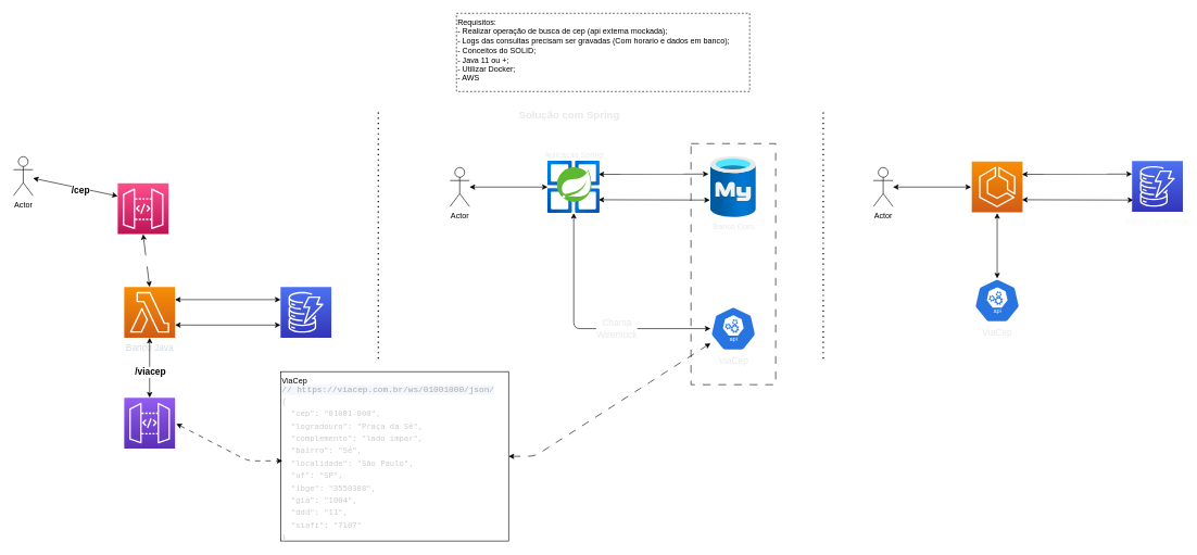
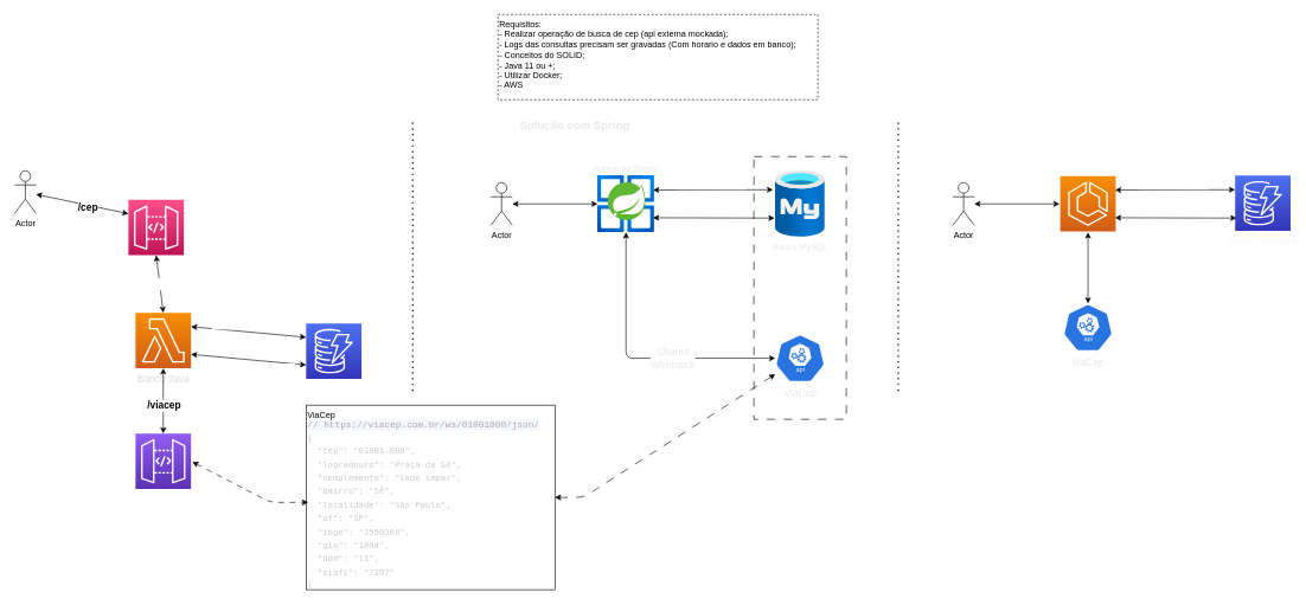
  <mxCell id="0" />
  <mxCell id="1" parent="0" />
  <mxCell id="2" value="Requisitos:&lt;br&gt;- Realizar operação de busca de cep (api externa mockada);&lt;br&gt;- Logs das consultas precisam ser gravadas (Com horario e dados em banco);&lt;br&gt;- Conceitos do SOLID;&lt;br&gt;- Java 11 ou +;&lt;br&gt;- Utilizar Docker;&lt;br&gt;- AWS" style="rounded=0;whiteSpace=wrap;html=1;align=left;verticalAlign=top;dashed=1;" parent="1" vertex="1"><mxGeometry x="700" y="20" width="450" height="120" as="geometry" /></mxCell>
  <mxCell id="3" value="Chama lambda" style="edgeStyle=none;html=1;exitX=0.5;exitY=1;exitDx=0;exitDy=0;exitPerimeter=0;entryX=0.5;entryY=0;entryDx=0;entryDy=0;entryPerimeter=0;fontSize=14;fontColor=#FFFFFF;startArrow=classic;startFill=1;" parent="1" source="4" target="9" edge="1"><mxGeometry relative="1" as="geometry" /></mxCell>
  <mxCell id="4" value="Api Gateway" style="sketch=0;points=[[0,0,0],[0.25,0,0],[0.5,0,0],[0.75,0,0],[1,0,0],[0,1,0],[0.25,1,0],[0.5,1,0],[0.75,1,0],[1,1,0],[0,0.25,0],[0,0.5,0],[0,0.75,0],[1,0.25,0],[1,0.5,0],[1,0.75,0]];outlineConnect=0;fontColor=#FFFFFF;gradientColor=#FF4F8B;gradientDirection=north;fillColor=#BC1356;strokeColor=#ffffff;dashed=0;verticalLabelPosition=top;verticalAlign=bottom;align=center;html=1;fontSize=14;fontStyle=0;aspect=fixed;shape=mxgraph.aws4.resourceIcon;resIcon=mxgraph.aws4.api_gateway;labelPosition=center;" parent="1" vertex="1"><mxGeometry x="180" y="281" width="78" height="78" as="geometry" /></mxCell>
  <mxCell id="5" style="edgeStyle=none;html=1;fontSize=14;fontColor=#FFFFFF;startArrow=classic;startFill=1;entryX=0;entryY=0.25;entryDx=0;entryDy=0;entryPerimeter=0;exitX=1;exitY=0.25;exitDx=0;exitDy=0;exitPerimeter=0;" parent="1" source="9" target="10" edge="1"><mxGeometry relative="1" as="geometry" /></mxCell>
  <mxCell id="6" value="Verifica se CEP&lt;br&gt;&amp;nbsp;ja existe" style="edgeLabel;html=1;align=center;verticalAlign=middle;resizable=0;points=[];fontSize=14;fontColor=#FFFFFF;" parent="5" vertex="1" connectable="0"><mxGeometry x="-0.161" y="2" relative="1" as="geometry"><mxPoint x="10" y="-17" as="offset" /></mxGeometry></mxCell>
  <mxCell id="7" style="edgeStyle=none;html=1;entryX=0;entryY=0.75;entryDx=0;entryDy=0;entryPerimeter=0;fontSize=14;fontColor=#FFFFFF;startArrow=classic;startFill=1;exitX=1;exitY=0.75;exitDx=0;exitDy=0;exitPerimeter=0;" parent="1" source="9" target="10" edge="1"><mxGeometry relative="1" as="geometry" /></mxCell>
  <mxCell id="8" value="Se não existir, &lt;br&gt;armazena&amp;nbsp;novo CEP&lt;br&gt;&amp;nbsp;obtido na API" style="edgeLabel;html=1;align=center;verticalAlign=middle;resizable=0;points=[];fontSize=14;fontColor=#FFFFFF;" parent="7" vertex="1" connectable="0"><mxGeometry x="-0.185" y="1" relative="1" as="geometry"><mxPoint x="16" y="33" as="offset" /></mxGeometry></mxCell>
  <mxCell id="9" value="Banco Java" style="sketch=0;points=[[0,0,0],[0.25,0,0],[0.5,0,0],[0.75,0,0],[1,0,0],[0,1,0],[0.25,1,0],[0.5,1,0],[0.75,1,0],[1,1,0],[0,0.25,0],[0,0.5,0],[0,0.75,0],[1,0.25,0],[1,0.5,0],[1,0.75,0]];outlineConnect=0;fontColor=#d5dbe2;gradientColor=#F78E04;gradientDirection=north;fillColor=#D05C17;strokeColor=#ffffff;dashed=0;verticalLabelPosition=bottom;verticalAlign=top;align=center;html=1;fontSize=14;fontStyle=0;aspect=fixed;shape=mxgraph.aws4.resourceIcon;resIcon=mxgraph.aws4.lambda;" parent="1" vertex="1"><mxGeometry x="190" y="440" width="78" height="78" as="geometry" /></mxCell>
- <mxCell id="10" value="Dynamo" style="sketch=0;points=[[0,0,0],[0.25,0,0],[0.5,0,0],[0.75,0,0],[1,0,0],[0,1,0],[0.25,1,0],[0.5,1,0],[0.75,1,0],[1,1,0],[0,0.25,0],[0,0.5,0],[0,0.75,0],[1,0.25,0],[1,0.5,0],[1,0.75,0]];outlineConnect=0;fontColor=#FFFFFF;gradientColor=#4D72F3;gradientDirection=north;fillColor=#3334B9;strokeColor=#ffffff;dashed=0;verticalLabelPosition=bottom;verticalAlign=top;align=center;html=1;fontSize=14;fontStyle=0;aspect=fixed;shape=mxgraph.aws4.resourceIcon;resIcon=mxgraph.aws4.dynamodb;" parent="1" vertex="1"><mxGeometry x="430" y="440" width="78" height="78" as="geometry" /></mxCell>
+ <mxCell id="10" value="Dynamo" style="sketch=0;points=[[0,0,0],[0.25,0,0],[0.5,0,0],[0.75,0,0],[1,0,0],[0,1,0],[0.25,1,0],[0.5,1,0],[0.75,1,0],[1,1,0],[0,0.25,0],[0,0.5,0],[0,0.75,0],[1,0.25,0],[1,0.5,0],[1,0.75,0]];outlineConnect=0;fontColor=#FFFFFF;gradientColor=#4D72F3;gradientDirection=north;fillColor=#3334B9;strokeColor=#ffffff;dashed=0;verticalLabelPosition=bottom;verticalAlign=top;align=center;html=1;fontSize=14;fontStyle=0;aspect=fixed;shape=mxgraph.aws4.resourceIcon;resIcon=mxgraph.aws4.dynamodb;" parent="1" vertex="1"><mxGeometry x="430" y="455" width="78" height="78" as="geometry" /></mxCell>
  <mxCell id="11" style="edgeStyle=none;html=1;entryX=0;entryY=0.25;entryDx=0;entryDy=0;entryPerimeter=0;startArrow=classic;startFill=1;" parent="1" source="13" target="4" edge="1"><mxGeometry relative="1" as="geometry" /></mxCell>
  <mxCell id="12" value="/cep" style="edgeLabel;html=1;align=center;verticalAlign=middle;resizable=0;points=[];fontSize=14;fontStyle=1" parent="11" vertex="1" connectable="0"><mxGeometry x="0.357" y="-1" relative="1" as="geometry"><mxPoint x="-15" y="-1" as="offset" /></mxGeometry></mxCell>
  <mxCell id="13" value="Actor" style="shape=umlActor;verticalLabelPosition=bottom;verticalAlign=top;html=1;outlineConnect=0;" parent="1" vertex="1"><mxGeometry x="20" y="240" width="30" height="60" as="geometry" /></mxCell>
  <mxCell id="14" value="ViaCep&lt;br&gt;&lt;span style=&quot;color: lab(69.608 -0.0 0); font-family: ui-monospace, SFMono-Regular, Menlo, Monaco, Consolas, &amp;quot;Liberation Mono&amp;quot;, &amp;quot;Courier New&amp;quot;, monospace; font-size: 12.96px; background-color: rgba(29, 78, 216, 0.05);&quot;&gt;// https://viacep.com.br/ws/01001000/json/&lt;/span&gt;&lt;br&gt;&lt;div style=&quot;color: rgb(204, 204, 204); font-family: &amp;quot;Droid Sans Mono&amp;quot;, &amp;quot;monospace&amp;quot;, monospace; line-height: 19px;&quot;&gt;&lt;div style=&quot;&quot;&gt;{&lt;/div&gt;&lt;div style=&quot;&quot;&gt;&amp;nbsp; &quot;cep&quot;: &quot;01001-000&quot;,&lt;/div&gt;&lt;div style=&quot;&quot;&gt;&amp;nbsp; &quot;logradouro&quot;: &quot;Praça da Sé&quot;,&lt;/div&gt;&lt;div style=&quot;&quot;&gt;&amp;nbsp; &quot;complemento&quot;: &quot;lado ímpar&quot;,&lt;/div&gt;&lt;div style=&quot;&quot;&gt;&amp;nbsp; &quot;bairro&quot;: &quot;Sé&quot;,&lt;/div&gt;&lt;div style=&quot;&quot;&gt;&amp;nbsp; &quot;localidade&quot;: &quot;São Paulo&quot;,&lt;/div&gt;&lt;div style=&quot;&quot;&gt;&amp;nbsp; &quot;uf&quot;: &quot;SP&quot;,&lt;/div&gt;&lt;div style=&quot;&quot;&gt;&amp;nbsp; &quot;ibge&quot;: &quot;3550308&quot;,&lt;/div&gt;&lt;div style=&quot;&quot;&gt;&amp;nbsp; &quot;gia&quot;: &quot;1004&quot;,&lt;/div&gt;&lt;div style=&quot;&quot;&gt;&amp;nbsp; &quot;ddd&quot;: &quot;11&quot;,&lt;/div&gt;&lt;div style=&quot;&quot;&gt;&amp;nbsp; &quot;siafi&quot;: &quot;7107&quot;&lt;/div&gt;&lt;div style=&quot;&quot;&gt;}&lt;/div&gt;&lt;/div&gt;" style="rounded=0;whiteSpace=wrap;html=1;align=left;verticalAlign=top;" parent="1" vertex="1"><mxGeometry x="430" y="570" width="350" height="260" as="geometry" /></mxCell>
  <mxCell id="15" style="edgeStyle=none;html=1;fontSize=14;fontColor=#e6e8ea;startArrow=classic;startFill=1;exitX=1;exitY=0.25;exitDx=0;exitDy=0;exitPerimeter=0;entryX=-0.043;entryY=0.286;entryDx=0;entryDy=0;entryPerimeter=0;" parent="1" target="24" edge="1"><mxGeometry relative="1" as="geometry"><mxPoint x="918" y="267.16" as="sourcePoint" /></mxGeometry></mxCell>
  <mxCell id="16" value="&lt;span style=&quot;color: rgb(255, 255, 255);&quot;&gt;Verifica se CEP&lt;/span&gt;&lt;br style=&quot;color: rgb(255, 255, 255);&quot;&gt;&lt;span style=&quot;color: rgb(255, 255, 255);&quot;&gt;&amp;nbsp;ja existe&lt;/span&gt;" style="edgeLabel;html=1;align=center;verticalAlign=middle;resizable=0;points=[];fontSize=14;fontColor=#e6e8ea;" parent="15" vertex="1" connectable="0"><mxGeometry x="0.311" y="3" relative="1" as="geometry"><mxPoint x="-29" y="-14" as="offset" /></mxGeometry></mxCell>
  <mxCell id="17" style="edgeStyle=none;html=1;entryX=-0.014;entryY=0.714;entryDx=0;entryDy=0;entryPerimeter=0;fontSize=14;fontColor=#e6e8ea;startArrow=classic;startFill=1;exitX=1;exitY=0.75;exitDx=0;exitDy=0;exitPerimeter=0;" parent="1" target="24" edge="1"><mxGeometry relative="1" as="geometry"><mxPoint x="918" y="306.16" as="sourcePoint" /></mxGeometry></mxCell>
  <mxCell id="18" value="&lt;span style=&quot;color: rgb(255, 255, 255);&quot;&gt;Se não existir,&lt;/span&gt;&lt;br style=&quot;color: rgb(255, 255, 255);&quot;&gt;&lt;span style=&quot;color: rgb(255, 255, 255);&quot;&gt;armazena&amp;nbsp;novo CEP&lt;/span&gt;&lt;br style=&quot;color: rgb(255, 255, 255);&quot;&gt;&lt;span style=&quot;color: rgb(255, 255, 255);&quot;&gt;&amp;nbsp;obtido na API&lt;/span&gt;" style="edgeLabel;html=1;align=center;verticalAlign=middle;resizable=0;points=[];fontSize=14;fontColor=#e6e8ea;" parent="17" vertex="1" connectable="0"><mxGeometry x="0.251" y="-4" relative="1" as="geometry"><mxPoint x="-25" y="23" as="offset" /></mxGeometry></mxCell>
  <mxCell id="19" style="edgeStyle=none;html=1;fontSize=14;fontColor=#e6e8ea;startArrow=classic;startFill=1;" parent="1" source="20" edge="1"><mxGeometry relative="1" as="geometry"><mxPoint x="840" y="286.66" as="targetPoint" /></mxGeometry></mxCell>
  <mxCell id="20" value="Actor" style="shape=umlActor;verticalLabelPosition=bottom;verticalAlign=top;html=1;outlineConnect=0;" parent="1" vertex="1"><mxGeometry x="690" y="256.66" width="30" height="60" as="geometry" /></mxCell>
  <mxCell id="21" value="" style="edgeStyle=none;html=1;fontSize=14;fontColor=#e6e8ea;startArrow=classic;startFill=1;" parent="1" source="32" target="9" edge="1"><mxGeometry relative="1" as="geometry"><mxPoint x="130" y="480" as="sourcePoint" /><Array as="points"><mxPoint x="229" y="570" /></Array></mxGeometry></mxCell>
  <mxCell id="22" value="/viacep" style="edgeLabel;html=1;align=center;verticalAlign=middle;resizable=0;points=[];fontSize=14;fontStyle=1" vertex="1" connectable="0" parent="21"><mxGeometry x="0.196" relative="1" as="geometry"><mxPoint y="15" as="offset" /></mxGeometry></mxCell>
  <mxCell id="23" style="edgeStyle=none;html=1;entryX=0.008;entryY=0.527;entryDx=0;entryDy=0;entryPerimeter=0;fontSize=14;fontColor=#e6e8ea;startArrow=classic;startFill=1;dashed=1;dashPattern=8 8;" parent="1" target="14" edge="1"><mxGeometry relative="1" as="geometry"><Array as="points"><mxPoint x="380" y="707" /></Array><mxPoint x="270" y="650" as="sourcePoint" /></mxGeometry></mxCell>
- <mxCell id="24" value="Banco Com" style="aspect=fixed;html=1;points=[];align=center;image;fontSize=12;image=img/lib/azure2/databases/Azure_Database_MySQL_Server.svg;labelBackgroundColor=none;fontColor=#e6e8ea;" parent="1" vertex="1"><mxGeometry x="1090" y="240" width="70" height="93.33" as="geometry" /></mxCell>
+ <mxCell id="24" value="Banco MySQL" style="aspect=fixed;html=1;points=[];align=center;image;fontSize=12;image=img/lib/azure2/databases/Azure_Database_MySQL_Server.svg;labelBackgroundColor=none;fontColor=#e6e8ea;" parent="1" vertex="1"><mxGeometry x="1090" y="240" width="70" height="93.33" as="geometry" /></mxCell>
  <mxCell id="25" style="edgeStyle=none;html=1;fontSize=14;fontColor=#e6e8ea;startArrow=classic;startFill=1;" parent="1" source="27" target="29" edge="1"><mxGeometry relative="1" as="geometry"><Array as="points"><mxPoint x="880" y="504" /></Array></mxGeometry></mxCell>
  <mxCell id="26" value="Chama&lt;br&gt;Wiremock" style="edgeLabel;html=1;align=center;verticalAlign=middle;resizable=0;points=[];fontSize=14;fontColor=#e6e8ea;" parent="25" vertex="1" connectable="0"><mxGeometry x="0.254" y="1" relative="1" as="geometry"><mxPoint as="offset" /></mxGeometry></mxCell>
  <mxCell id="27" value="Aplicacao Spring" style="aspect=fixed;html=1;points=[];align=center;image;fontSize=12;image=img/lib/azure2/compute/Azure_Spring_Cloud.svg;labelBackgroundColor=none;fontColor=#e6e8ea;labelPosition=center;verticalLabelPosition=top;verticalAlign=bottom;" parent="1" vertex="1"><mxGeometry x="840" y="246.66" width="80" height="80" as="geometry" /></mxCell>
  <mxCell id="28" style="edgeStyle=none;html=1;entryX=1;entryY=0.5;entryDx=0;entryDy=0;fontSize=14;fontColor=#e6e8ea;startArrow=classic;startFill=1;dashed=1;dashPattern=12 12;" parent="1" source="29" target="14" edge="1"><mxGeometry relative="1" as="geometry"><Array as="points"><mxPoint x="820" y="700" /></Array></mxGeometry></mxCell>
  <mxCell id="29" value="ViaCep" style="sketch=0;html=1;dashed=0;whitespace=wrap;fillColor=#2875E2;strokeColor=#ffffff;points=[[0.005,0.63,0],[0.1,0.2,0],[0.9,0.2,0],[0.5,0,0],[0.995,0.63,0],[0.72,0.99,0],[0.5,1,0],[0.28,0.99,0]];verticalLabelPosition=bottom;align=center;verticalAlign=top;shape=mxgraph.kubernetes.icon;prIcon=api;labelBackgroundColor=none;fontSize=14;fontColor=#e6e8ea;" parent="1" vertex="1"><mxGeometry x="1090" y="470" width="70" height="68" as="geometry" /></mxCell>
  <mxCell id="30" value="" style="endArrow=none;dashed=1;html=1;dashPattern=1 3;strokeWidth=2;fontSize=14;fontColor=#e6e8ea;" parent="1" edge="1"><mxGeometry width="50" height="50" relative="1" as="geometry"><mxPoint x="580" y="550" as="sourcePoint" /><mxPoint x="580" y="170" as="targetPoint" /></mxGeometry></mxCell>
- <mxCell id="31" value="Solução com Spring" style="text;strokeColor=none;fillColor=none;align=left;verticalAlign=middle;spacingLeft=4;spacingRight=4;overflow=hidden;points=[[0,0.5],[1,0.5]];portConstraint=eastwest;rotatable=0;whiteSpace=wrap;html=1;labelBackgroundColor=none;fontSize=16;fontColor=#e6e8ea;fontStyle=1" parent="1" vertex="1"><mxGeometry x="790" y="160" width="165" height="30" as="geometry" /></mxCell>
+ <mxCell id="31" value="Solução com Spring" style="text;strokeColor=none;fillColor=none;align=left;verticalAlign=middle;spacingLeft=4;spacingRight=4;overflow=hidden;points=[[0,0.5],[1,0.5]];portConstraint=eastwest;rotatable=0;whiteSpace=wrap;html=1;labelBackgroundColor=none;fontSize=16;fontColor=#e6e8ea;fontStyle=1" parent="1" vertex="1"><mxGeometry x="725" y="160" width="165" height="30" as="geometry" /></mxCell>
  <mxCell id="32" value="Mock ViaCeo" style="sketch=0;points=[[0,0,0],[0.25,0,0],[0.5,0,0],[0.75,0,0],[1,0,0],[0,1,0],[0.25,1,0],[0.5,1,0],[0.75,1,0],[1,1,0],[0,0.25,0],[0,0.5,0],[0,0.75,0],[1,0.25,0],[1,0.5,0],[1,0.75,0]];outlineConnect=0;fontColor=#FFFFFF;gradientColor=#945DF2;gradientDirection=north;fillColor=#5A30B5;strokeColor=#ffffff;dashed=0;verticalLabelPosition=bottom;verticalAlign=top;align=center;html=1;fontSize=14;fontStyle=0;aspect=fixed;shape=mxgraph.aws4.resourceIcon;resIcon=mxgraph.aws4.api_gateway;" vertex="1" parent="1"><mxGeometry x="190" y="610" width="78" height="78" as="geometry" /></mxCell>
  <mxCell id="33" style="edgeStyle=none;html=1;fontSize=14;fontColor=#e6e8ea;startArrow=classic;startFill=1;exitX=1;exitY=0.25;exitDx=0;exitDy=0;exitPerimeter=0;entryX=-0.043;entryY=0.286;entryDx=0;entryDy=0;entryPerimeter=0;" edge="1" parent="1"><mxGeometry relative="1" as="geometry"><mxPoint x="1568" y="267.16" as="sourcePoint" /><mxPoint x="1736.99" y="266.692" as="targetPoint" /></mxGeometry></mxCell>
  <mxCell id="34" value="&lt;span style=&quot;color: rgb(255, 255, 255);&quot;&gt;Verifica se CEP&lt;/span&gt;&lt;br style=&quot;color: rgb(255, 255, 255);&quot;&gt;&lt;span style=&quot;color: rgb(255, 255, 255);&quot;&gt;&amp;nbsp;ja existe&lt;/span&gt;" style="edgeLabel;html=1;align=center;verticalAlign=middle;resizable=0;points=[];fontSize=14;fontColor=#e6e8ea;" vertex="1" connectable="0" parent="33"><mxGeometry x="0.311" y="3" relative="1" as="geometry"><mxPoint x="-29" y="-14" as="offset" /></mxGeometry></mxCell>
  <mxCell id="35" style="edgeStyle=none;html=1;entryX=-0.014;entryY=0.714;entryDx=0;entryDy=0;entryPerimeter=0;fontSize=14;fontColor=#e6e8ea;startArrow=classic;startFill=1;exitX=1;exitY=0.75;exitDx=0;exitDy=0;exitPerimeter=0;" edge="1" parent="1"><mxGeometry relative="1" as="geometry"><mxPoint x="1568" y="306.16" as="sourcePoint" /><mxPoint x="1739.02" y="306.638" as="targetPoint" /></mxGeometry></mxCell>
  <mxCell id="36" value="&lt;span style=&quot;color: rgb(255, 255, 255);&quot;&gt;Se não existir,&lt;/span&gt;&lt;br style=&quot;color: rgb(255, 255, 255);&quot;&gt;&lt;span style=&quot;color: rgb(255, 255, 255);&quot;&gt;armazena&amp;nbsp;novo CEP&lt;/span&gt;&lt;br style=&quot;color: rgb(255, 255, 255);&quot;&gt;&lt;span style=&quot;color: rgb(255, 255, 255);&quot;&gt;&amp;nbsp;obtido na API&lt;/span&gt;" style="edgeLabel;html=1;align=center;verticalAlign=middle;resizable=0;points=[];fontSize=14;fontColor=#e6e8ea;" vertex="1" connectable="0" parent="35"><mxGeometry x="0.251" y="-4" relative="1" as="geometry"><mxPoint x="-25" y="23" as="offset" /></mxGeometry></mxCell>
  <mxCell id="37" style="edgeStyle=none;html=1;fontSize=14;fontColor=#e6e8ea;startArrow=classic;startFill=1;" edge="1" parent="1" source="38"><mxGeometry relative="1" as="geometry"><mxPoint x="1490" y="286.66" as="targetPoint" /></mxGeometry></mxCell>
  <mxCell id="38" value="Actor" style="shape=umlActor;verticalLabelPosition=bottom;verticalAlign=top;html=1;outlineConnect=0;" vertex="1" parent="1"><mxGeometry x="1340" y="256.66" width="30" height="60" as="geometry" /></mxCell>
  <mxCell id="39" style="edgeStyle=none;html=1;fontSize=14;fontColor=#e6e8ea;startArrow=classic;startFill=1;" edge="1" parent="1" target="40"><mxGeometry relative="1" as="geometry"><Array as="points" /><mxPoint x="1530" y="326.66" as="sourcePoint" /></mxGeometry></mxCell>
  <mxCell id="40" value="ViaCep" style="sketch=0;html=1;dashed=0;whitespace=wrap;fillColor=#2875E2;strokeColor=#ffffff;points=[[0.005,0.63,0],[0.1,0.2,0],[0.9,0.2,0],[0.5,0,0],[0.995,0.63,0],[0.72,0.99,0],[0.5,1,0],[0.28,0.99,0]];verticalLabelPosition=bottom;align=center;verticalAlign=top;shape=mxgraph.kubernetes.icon;prIcon=api;labelBackgroundColor=none;fontSize=14;fontColor=#e6e8ea;" vertex="1" parent="1"><mxGeometry x="1495" y="427" width="70" height="68" as="geometry" /></mxCell>
  <mxCell id="41" value="" style="endArrow=none;dashed=1;html=1;dashPattern=1 3;strokeWidth=2;fontSize=14;fontColor=#e6e8ea;" edge="1" parent="1"><mxGeometry width="50" height="50" relative="1" as="geometry"><mxPoint x="1263" y="550" as="sourcePoint" /><mxPoint x="1263" y="170" as="targetPoint" /></mxGeometry></mxCell>
  <mxCell id="42" value="Docker" style="rounded=0;whiteSpace=wrap;html=1;fontSize=14;fontColor=#FFFFFF;fillColor=none;dashed=1;dashPattern=12 12;labelPosition=center;verticalLabelPosition=bottom;align=center;verticalAlign=top;" vertex="1" parent="1"><mxGeometry x="1060" y="220" width="130" height="370" as="geometry" /></mxCell>
  <mxCell id="43" value="Aplicação Java" style="sketch=0;points=[[0,0,0],[0.25,0,0],[0.5,0,0],[0.75,0,0],[1,0,0],[0,1,0],[0.25,1,0],[0.5,1,0],[0.75,1,0],[1,1,0],[0,0.25,0],[0,0.5,0],[0,0.75,0],[1,0.25,0],[1,0.5,0],[1,0.75,0]];outlineConnect=0;fontColor=#fcfcfd;gradientColor=#F78E04;gradientDirection=north;fillColor=#D05C17;strokeColor=#ffffff;dashed=0;verticalLabelPosition=top;verticalAlign=bottom;align=center;html=1;fontSize=12;fontStyle=0;aspect=fixed;shape=mxgraph.aws4.resourceIcon;resIcon=mxgraph.aws4.ecs;dashPattern=12 12;labelPosition=center;" vertex="1" parent="1"><mxGeometry x="1491" y="247.66" width="78" height="78" as="geometry" /></mxCell>
  <mxCell id="44" value="Banco DynamoDb" style="sketch=0;points=[[0,0,0],[0.25,0,0],[0.5,0,0],[0.75,0,0],[1,0,0],[0,1,0],[0.25,1,0],[0.5,1,0],[0.75,1,0],[1,1,0],[0,0.25,0],[0,0.5,0],[0,0.75,0],[1,0.25,0],[1,0.5,0],[1,0.75,0]];outlineConnect=0;fontColor=#f7f7f8;gradientColor=#4D72F3;gradientDirection=north;fillColor=#3334B9;strokeColor=#ffffff;dashed=0;verticalLabelPosition=bottom;verticalAlign=top;align=center;html=1;fontSize=12;fontStyle=0;aspect=fixed;shape=mxgraph.aws4.resourceIcon;resIcon=mxgraph.aws4.dynamodb;dashPattern=12 12;" vertex="1" parent="1"><mxGeometry x="1737" y="246.66" width="78" height="78" as="geometry" /></mxCell>
